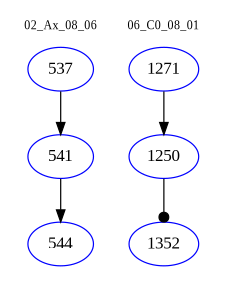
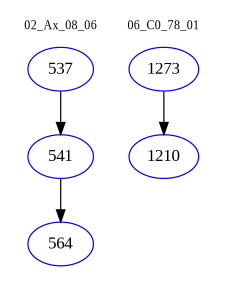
  digraph {
    fontname="Liberation Serif"
    node [color=blue fontname="Liberation Serif"]
    edge [arrowhead=normal color=black fontname="Liberation Serif"]
    n1 [label=537]
    n2 [label=541]
-   n3 [label=544]
-   n4 [label=1271]
-   n5 [label=1250]
-   n6 [label=1352]
+   n3 [label=564]
+   n4 [label=1273]
+   n5 [label=1210]
    subgraph cluster_1 {
      color=white
      fontsize=10
      label="02_Ax_08_06"
      n1
      n2
      n3
    }
    subgraph cluster_2 {
      color=white
      fontsize=10
-     label="06_C0_08_01"
+     label="06_C0_78_01"
      n4
      n5
-     n6
    }
    n1 -> n2
    n2 -> n3
    n4 -> n5
-   n5 -> n6 [arrowhead=dot]
  }
